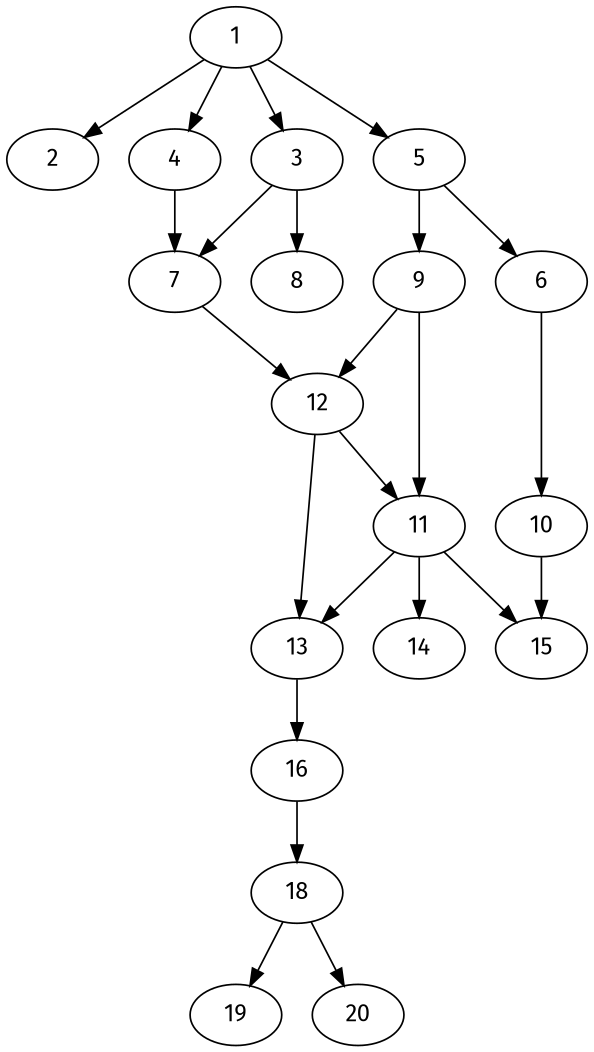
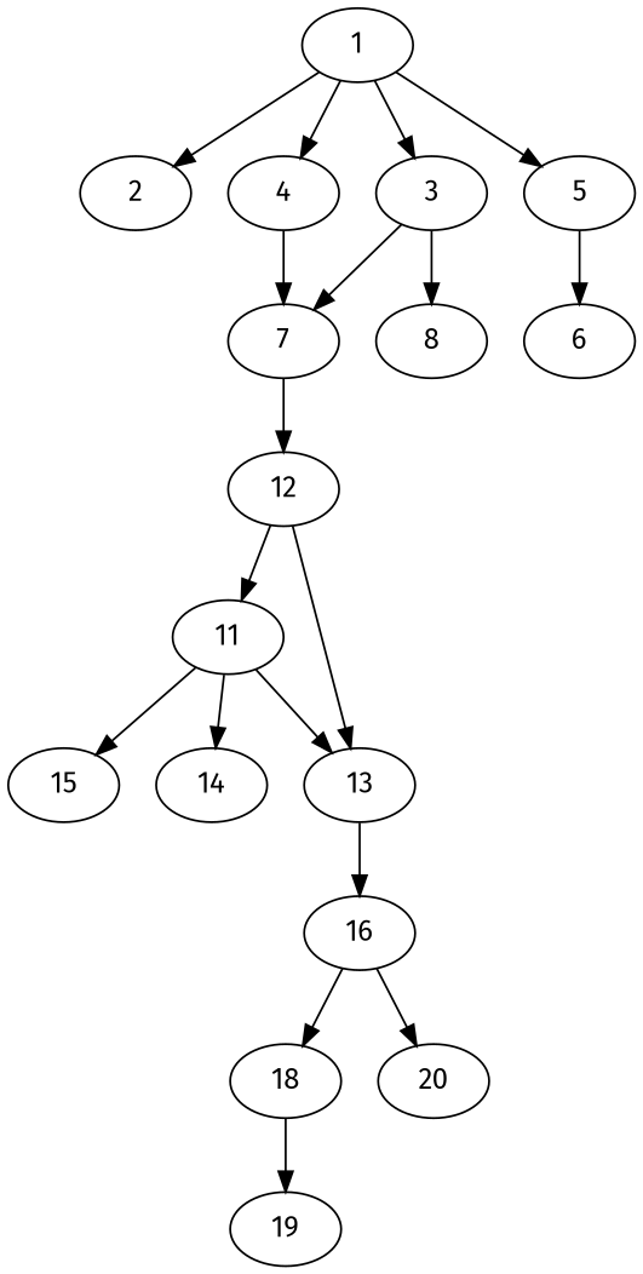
  digraph {
    fontname="Fira Sans"
    node [alpha=0.08 fontname="Fira Sans"]
    edge [fontname="Fira Sans"]
    1 [alpha=0.16 expect_size=5944320]
    2 [alpha=0.05 expect_size=41705472]
    3 [expect_size=29584384]
    4 [alpha=0.04 expect_size=32869376]
    5 [alpha=0.03 expect_size=33168384]
    7 [alpha=0.03 expect_size=15113216]
    8 [alpha=0.03 expect_size=45254656]
    6 [alpha=0.20 expect_size=5627904]
-   9 [alpha=0.17 expect_size=40065024]
-   10 [alpha=0.18 expect_size=21501952]
    12 [alpha=0.02 expect_size=10604544]
    11 [alpha=0.11 expect_size=19806208]
    15 [alpha=0.04 expect_size=50893824]
    13 [alpha=0.09 expect_size=22258688]
    14 [alpha=0.06 expect_size=40567808]
    16 [expect_size=11780096]
    18 [expect_size=16644096]
    19 [alpha=0.07 expect_size=24855552]
    20 [alpha=0.16 expect_size=17661952]
    1 -> 2
    1 -> 3
    1 -> 4
    1 -> 5
    3 -> 7
    3 -> 8
    4 -> 7
    5 -> 6
-   5 -> 9
    7 -> 12
-   6 -> 10
-   9 -> 12
-   9 -> 11
-   10 -> 15
    12 -> 11
    12 -> 13
    11 -> 15
    11 -> 13
    11 -> 14
    13 -> 16
    16 -> 18
    18 -> 19
-   18 -> 20
+   16 -> 20
  }
